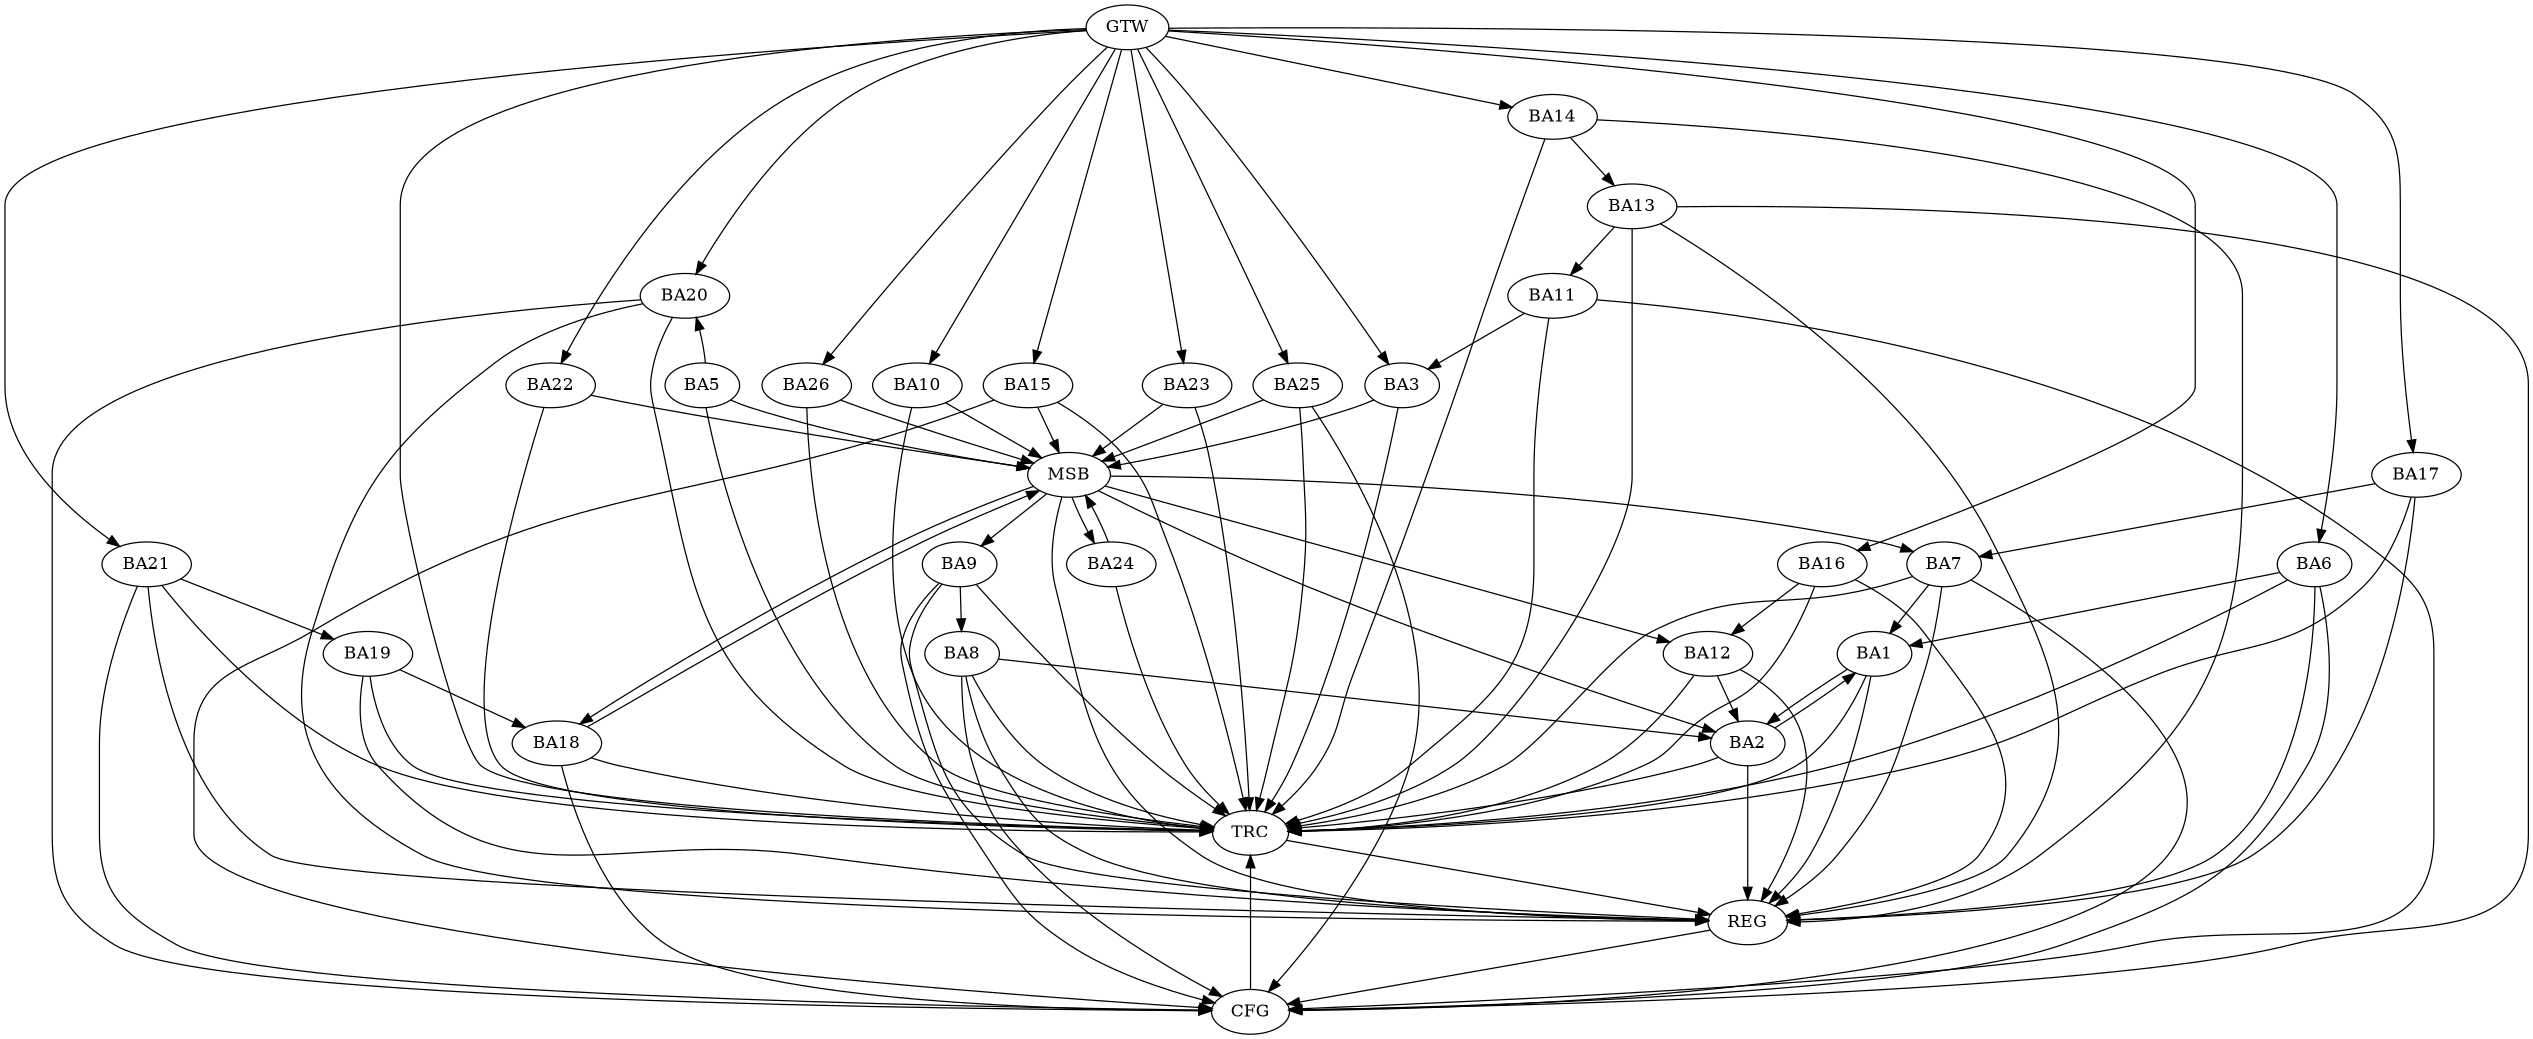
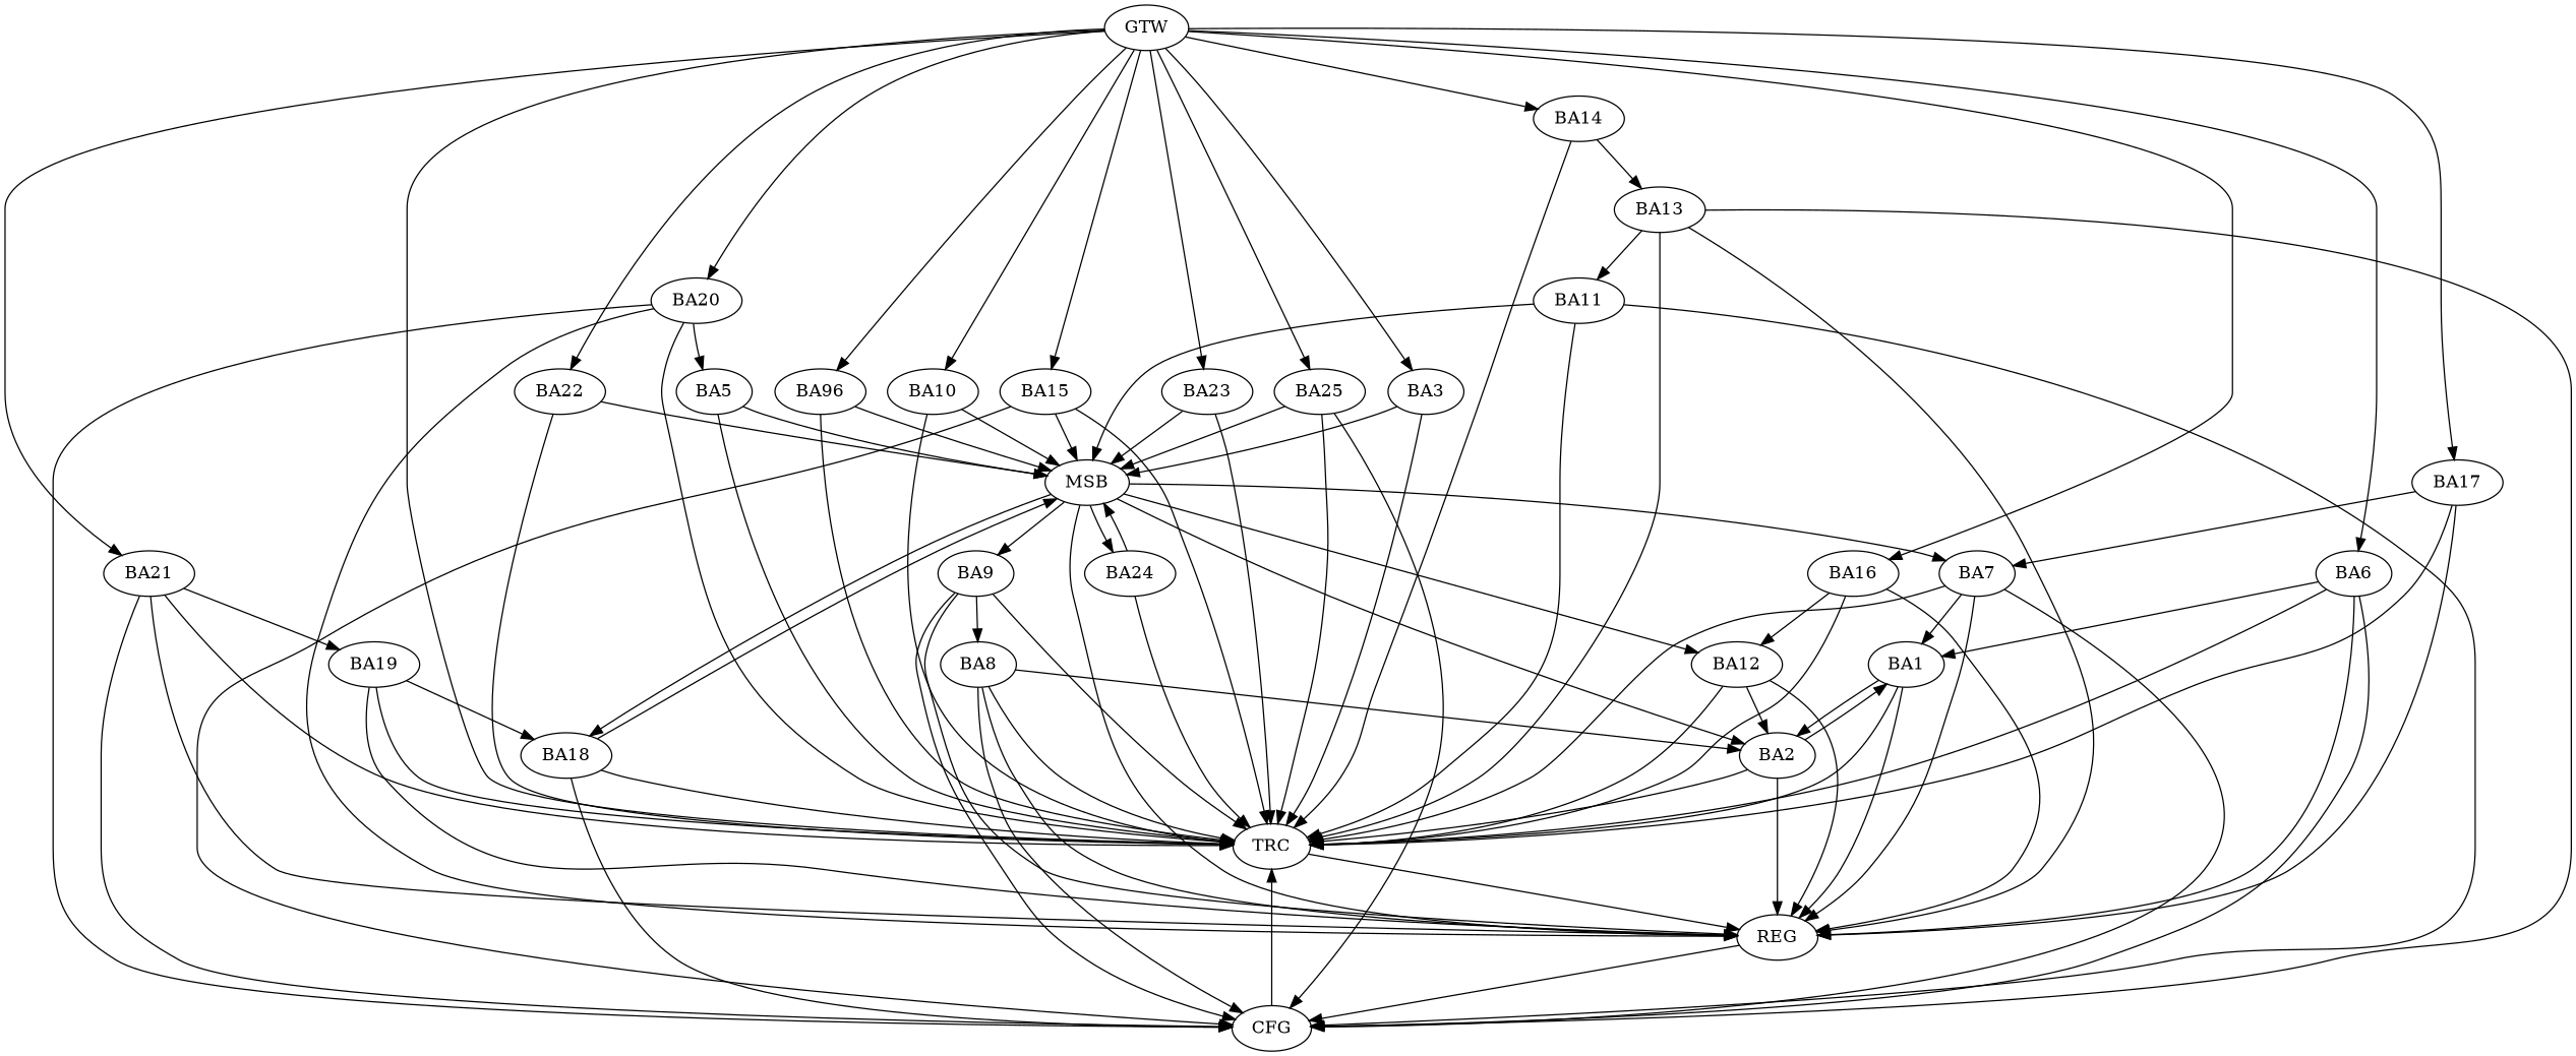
  strict digraph {
    n1 [label=BA1]
    n2 [label=BA2]
    n3 [label=REG]
    n4 [label=TRC]
    n5 [label=CFG]
    n6 [label=BA3]
    n7 [label=MSB]
    n8 [label=BA7]
    n9 [label=BA9]
    n10 [label=BA12]
    n11 [label=BA18]
    n12 [label=BA24]
    n13 [label=BA5]
    n14 [label=BA6]
    n15 [label=BA8]
    n16 [label=BA10]
    n17 [label=BA11]
    n18 [label=BA13]
    n19 [label=BA14]
    n20 [label=BA15]
    n21 [label=BA16]
    n22 [label=BA17]
    n23 [label=BA19]
    n24 [label=BA20]
    n25 [label=BA21]
    n26 [label=BA22]
    n27 [label=BA23]
    n28 [label=BA25]
-   n29 [label=BA26]
+   n29 [label=BA96]
    n30 [label=GTW]
    n1 -> n2
    n1 -> n3
    n1 -> n4
    n2 -> n1
    n2 -> n3
    n2 -> n4
    n3 -> n5
    n4 -> n3
    n5 -> n4
    n6 -> n4
    n6 -> n7
    n7 -> n2
    n7 -> n3
    n7 -> n8
    n7 -> n9
    n7 -> n10
    n7 -> n11
    n7 -> n12
    n8 -> n1
    n8 -> n3
    n8 -> n4
    n8 -> n5
    n9 -> n3
    n9 -> n4
    n9 -> n5
    n9 -> n15
    n10 -> n2
    n10 -> n3
    n10 -> n4
    n11 -> n4
    n11 -> n5
    n11 -> n7
    n12 -> n4
    n12 -> n7
    n13 -> n4
    n13 -> n7
    n14 -> n1
    n14 -> n3
    n14 -> n4
    n14 -> n5
    n15 -> n2
    n15 -> n3
    n15 -> n4
    n15 -> n5
    n16 -> n4
    n16 -> n7
    n17 -> n4
    n17 -> n5
-   n17 -> n6
+   n17 -> n7
    n18 -> n3
    n18 -> n4
    n18 -> n5
    n18 -> n17
-   n19 -> n3
    n19 -> n4
    n19 -> n18
    n20 -> n4
    n20 -> n5
    n20 -> n7
    n21 -> n3
    n21 -> n4
    n21 -> n10
    n22 -> n3
    n22 -> n4
    n22 -> n8
    n23 -> n3
    n23 -> n4
    n23 -> n11
    n24 -> n3
    n24 -> n4
    n24 -> n5
-   n13 -> n24
+   n24 -> n13
    n25 -> n3
    n25 -> n4
    n25 -> n5
    n25 -> n23
    n26 -> n4
    n26 -> n7
    n27 -> n4
    n27 -> n7
    n28 -> n4
    n28 -> n5
    n28 -> n7
    n29 -> n4
    n29 -> n7
    n30 -> n4
    n30 -> n6
    n30 -> n14
    n30 -> n16
    n30 -> n19
    n30 -> n20
    n30 -> n21
    n30 -> n22
    n30 -> n24
    n30 -> n25
    n30 -> n26
    n30 -> n27
    n30 -> n28
    n30 -> n29
  }
